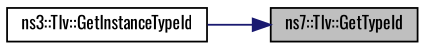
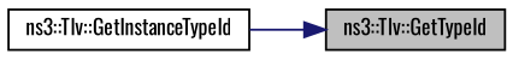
  digraph {
    rankdir=RL
    fontname=Oswald
    node [color=black fontname=Oswald fontsize=10 shape=record style=filled]
-   n1 [fillcolor=grey75 fontcolor=black height=0.2 label="ns7::Tlv::GetTypeId" width=0.4]
+   n1 [fillcolor=grey75 fontcolor=black height=0.2 label="ns3::Tlv::GetTypeId" width=0.4]
    n2 [fillcolor=white height=0.2 label="ns3::Tlv::GetInstanceTypeId" width=0.4]
    n1 -> n2 [color=midnightblue dir=back fontname=Oswald fontsize=10 labelfontname=Helvetica labelfontsize=10 style=solid]
  }
